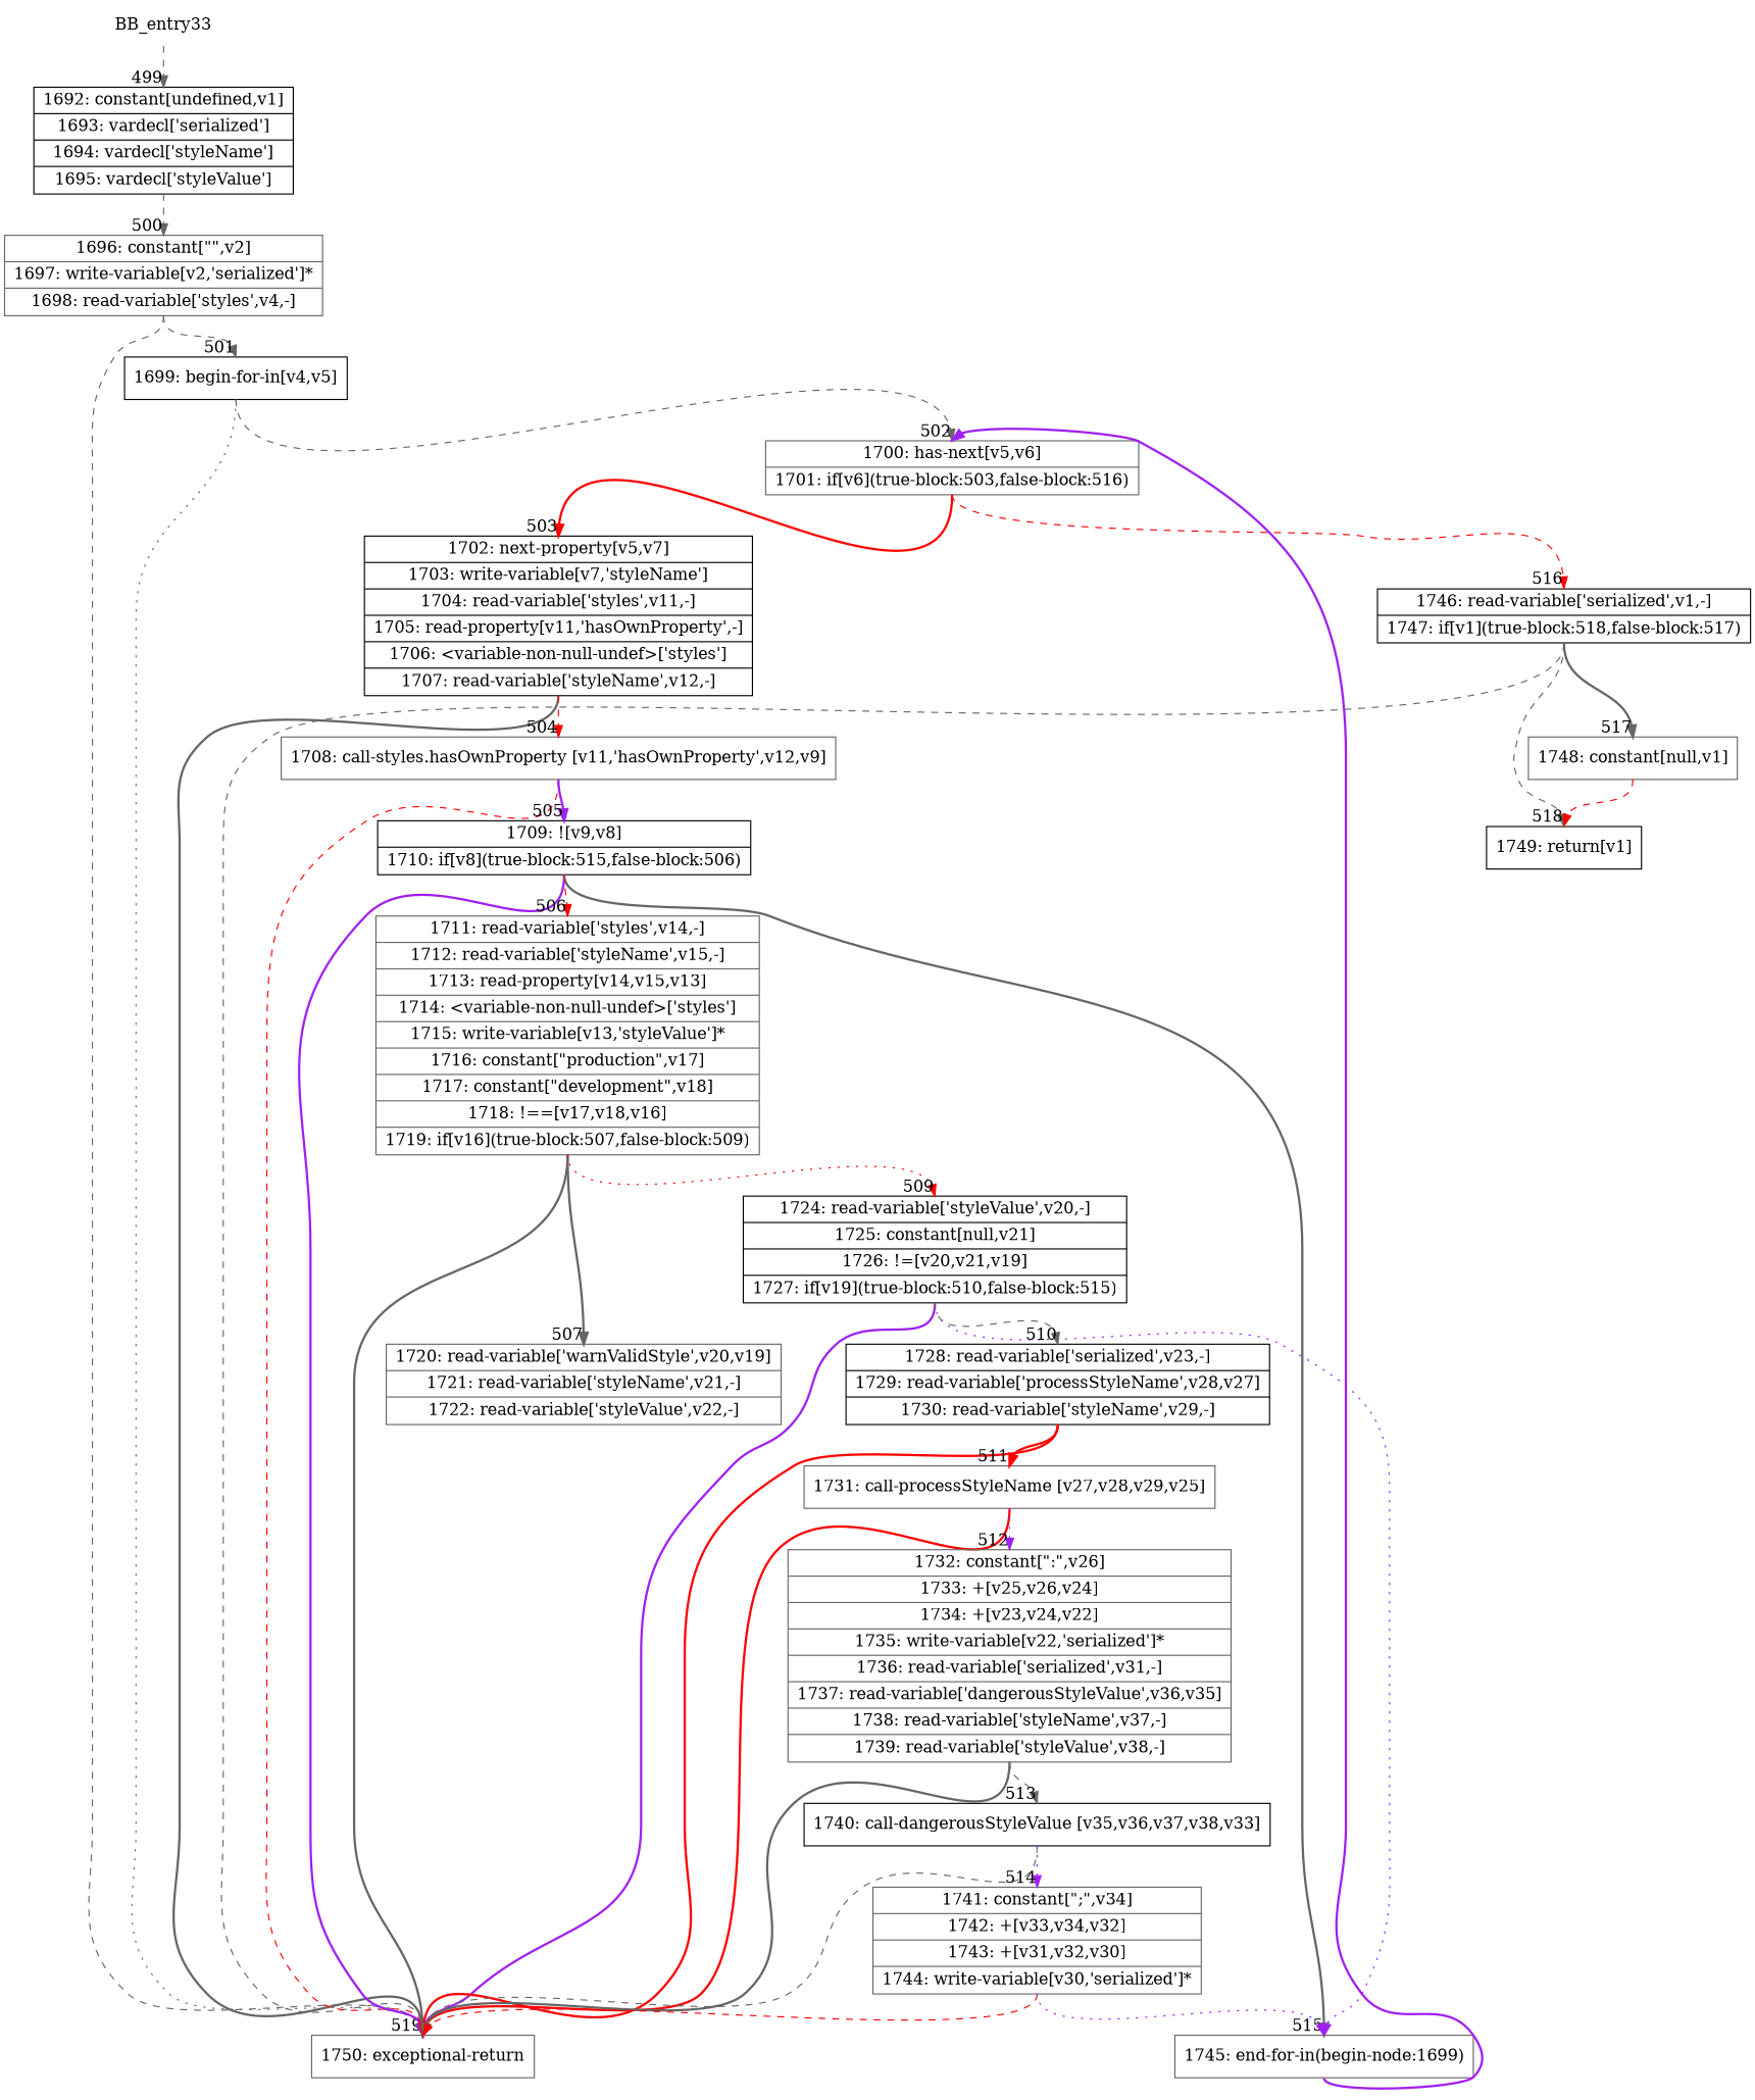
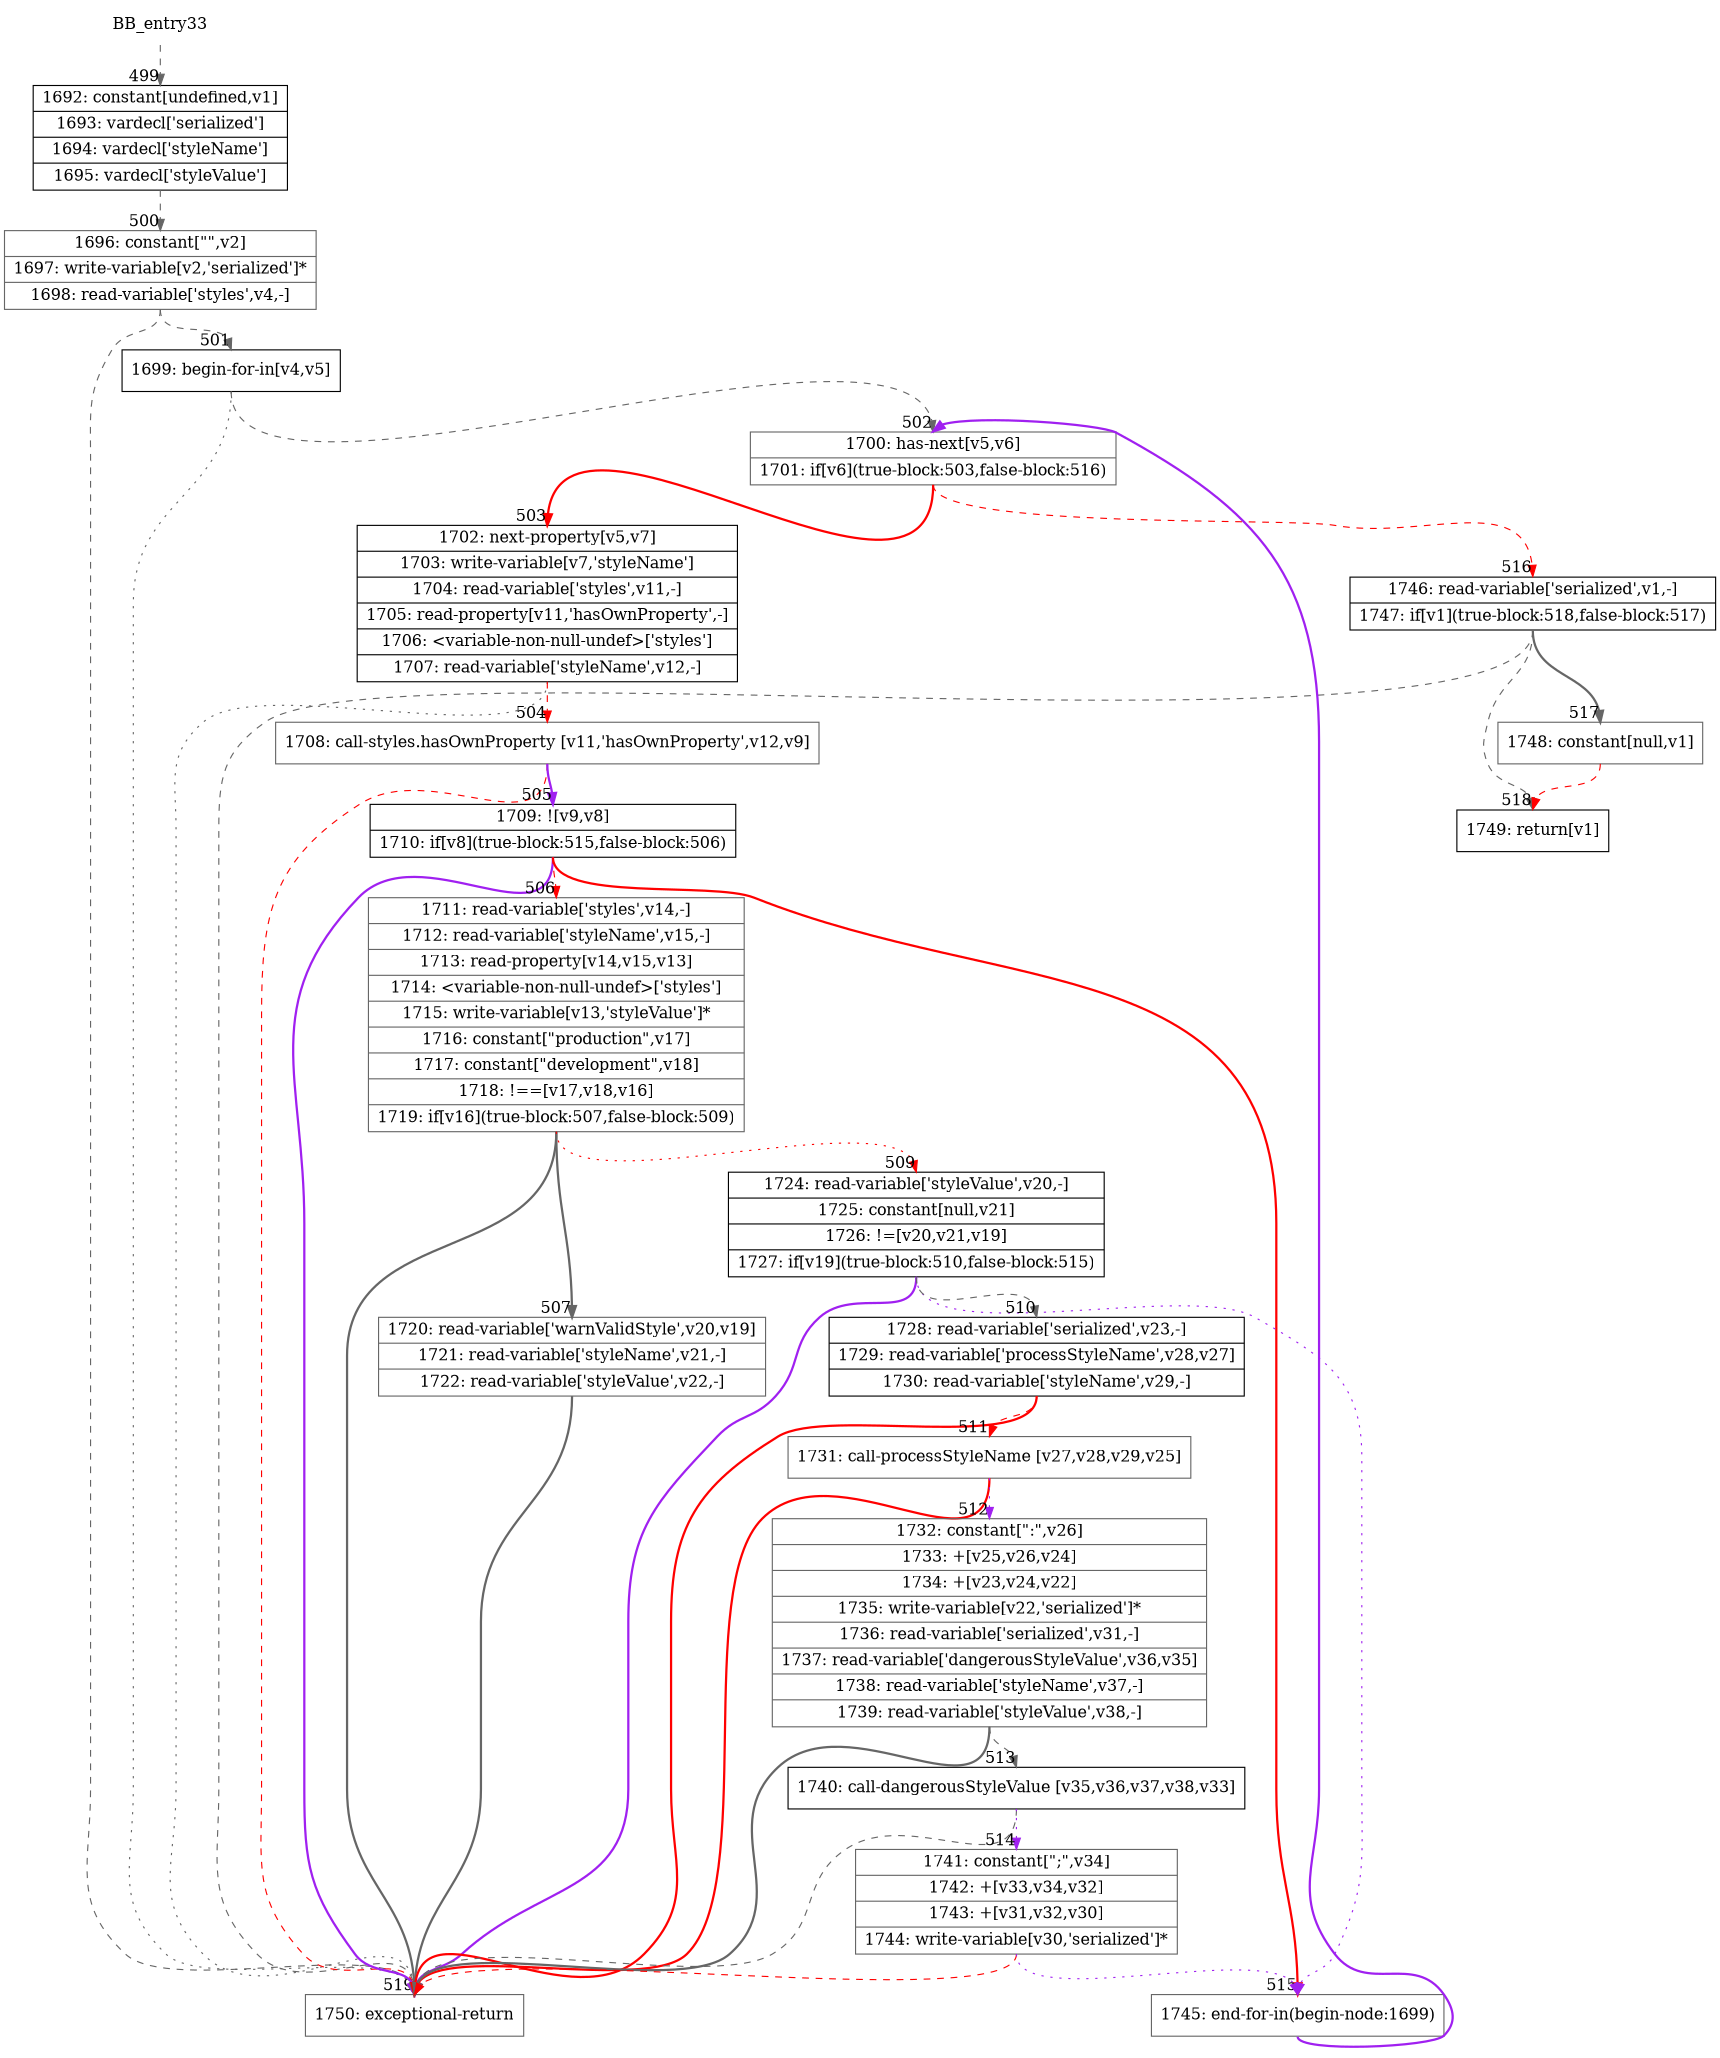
  digraph {
    rankdir=TD
    node [color=gray40 shape=record]
    edge [color=gray40 headport=n style=dashed tailport=s]
    BB_entry33 [color=black shape=none]
    n2 [color=black label="{1692: constant[undefined,v1]|1693: vardecl['serialized']|1694: vardecl['styleName']|1695: vardecl['styleValue']}"]
    n3 [label="{1696: constant[\"\",v2]|1697: write-variable[v2,'serialized']*|1698: read-variable['styles',v4,-]}"]
    n4 [color=black label="{1699: begin-for-in[v4,v5]}"]
    n5 [label="{1750: exceptional-return}"]
    n6 [label="{1700: has-next[v5,v6]|1701: if[v6](true-block:503,false-block:516)}"]
    n7 [color=black label="{1702: next-property[v5,v7]|1703: write-variable[v7,'styleName']|1704: read-variable['styles',v11,-]|1705: read-property[v11,'hasOwnProperty',-]|1706: \<variable-non-null-undef\>['styles']|1707: read-variable['styleName',v12,-]}"]
    n8 [color=black label="{1746: read-variable['serialized',v1,-]|1747: if[v1](true-block:518,false-block:517)}"]
    n9 [label="{1708: call-styles.hasOwnProperty [v11,'hasOwnProperty',v12,v9]}"]
    n10 [color=black label="{1749: return[v1]}"]
    n11 [label="{1748: constant[null,v1]}"]
    n12 [color=black label="{1709: ![v9,v8]|1710: if[v8](true-block:515,false-block:506)}"]
    n13 [label="{1745: end-for-in(begin-node:1699)}"]
    n14 [label="{1711: read-variable['styles',v14,-]|1712: read-variable['styleName',v15,-]|1713: read-property[v14,v15,v13]|1714: \<variable-non-null-undef\>['styles']|1715: write-variable[v13,'styleValue']*|1716: constant[\"production\",v17]|1717: constant[\"development\",v18]|1718: !==[v17,v18,v16]|1719: if[v16](true-block:507,false-block:509)}"]
    n15 [label="{1720: read-variable['warnValidStyle',v20,v19]|1721: read-variable['styleName',v21,-]|1722: read-variable['styleValue',v22,-]}"]
    n16 [color=black label="{1724: read-variable['styleValue',v20,-]|1725: constant[null,v21]|1726: !=[v20,v21,v19]|1727: if[v19](true-block:510,false-block:515)}"]
    n17 [color=black label="{1728: read-variable['serialized',v23,-]|1729: read-variable['processStyleName',v28,v27]|1730: read-variable['styleName',v29,-]}"]
    n18 [label="{1731: call-processStyleName [v27,v28,v29,v25]}"]
    n19 [label="{1732: constant[\":\",v26]|1733: +[v25,v26,v24]|1734: +[v23,v24,v22]|1735: write-variable[v22,'serialized']*|1736: read-variable['serialized',v31,-]|1737: read-variable['dangerousStyleValue',v36,v35]|1738: read-variable['styleName',v37,-]|1739: read-variable['styleValue',v38,-]}"]
    n20 [color=black label="{1740: call-dangerousStyleValue [v35,v36,v37,v38,v33]}"]
    n21 [label="{1741: constant[\";\",v34]|1742: +[v33,v34,v32]|1743: +[v31,v32,v30]|1744: write-variable[v30,'serialized']*}"]
    BB_entry33 -> n2 [headlabel="    499"]
    n2 -> n3 [headlabel="      500"]
    n3 -> n4 [headlabel="      501"]
    n3 -> n5 [headlabel="      519"]
    n4 -> n5 [style=dotted]
    n4 -> n6 [headlabel="      502"]
    n6 -> n7 [color=red headlabel="      503" style=bold]
    n6 -> n8 [color=red headlabel="      516"]
-   n7 -> n5 [style=bold]
+   n7 -> n5 [style=dotted]
    n7 -> n9 [color=red headlabel="      504"]
    n8 -> n5
    n8 -> n10 [headlabel="      518"]
    n8 -> n11 [headlabel="      517" style=bold]
    n9 -> n5 [color=red]
    n9 -> n12 [color=purple headlabel="      505" style=bold]
    n11 -> n10 [color=red]
    n12 -> n5 [color=purple style=bold]
-   n12 -> n13 [headlabel="      515" style=bold]
+   n12 -> n13 [color=red headlabel="      515" style=bold]
    n12 -> n14 [color=red headlabel="      506"]
    n13 -> n6 [color=purple style=bold]
    n14 -> n5 [style=bold]
    n14 -> n15 [headlabel="      507" style=bold]
    n14 -> n16 [color=red headlabel="      509" style=dotted]
+   n15 -> n5 [style=bold]
    n16 -> n5 [color=purple style=bold]
    n16 -> n13 [color=purple style=dotted]
    n16 -> n17 [headlabel="      510"]
    n17 -> n5 [color=red style=bold]
-   n17 -> n18 [color=red headlabel="      511" style=bold]
+   n17 -> n18 [color=red headlabel="      511"]
    n18 -> n5 [color=red style=bold]
    n18 -> n19 [color=purple headlabel="      512" style=dotted]
    n19 -> n5 [style=bold]
    n19 -> n20 [headlabel="      513"]
    n20 -> n5
    n20 -> n21 [color=purple headlabel="      514" style=dotted]
    n21 -> n5 [color=red]
    n21 -> n13 [color=purple style=dotted]
  }
